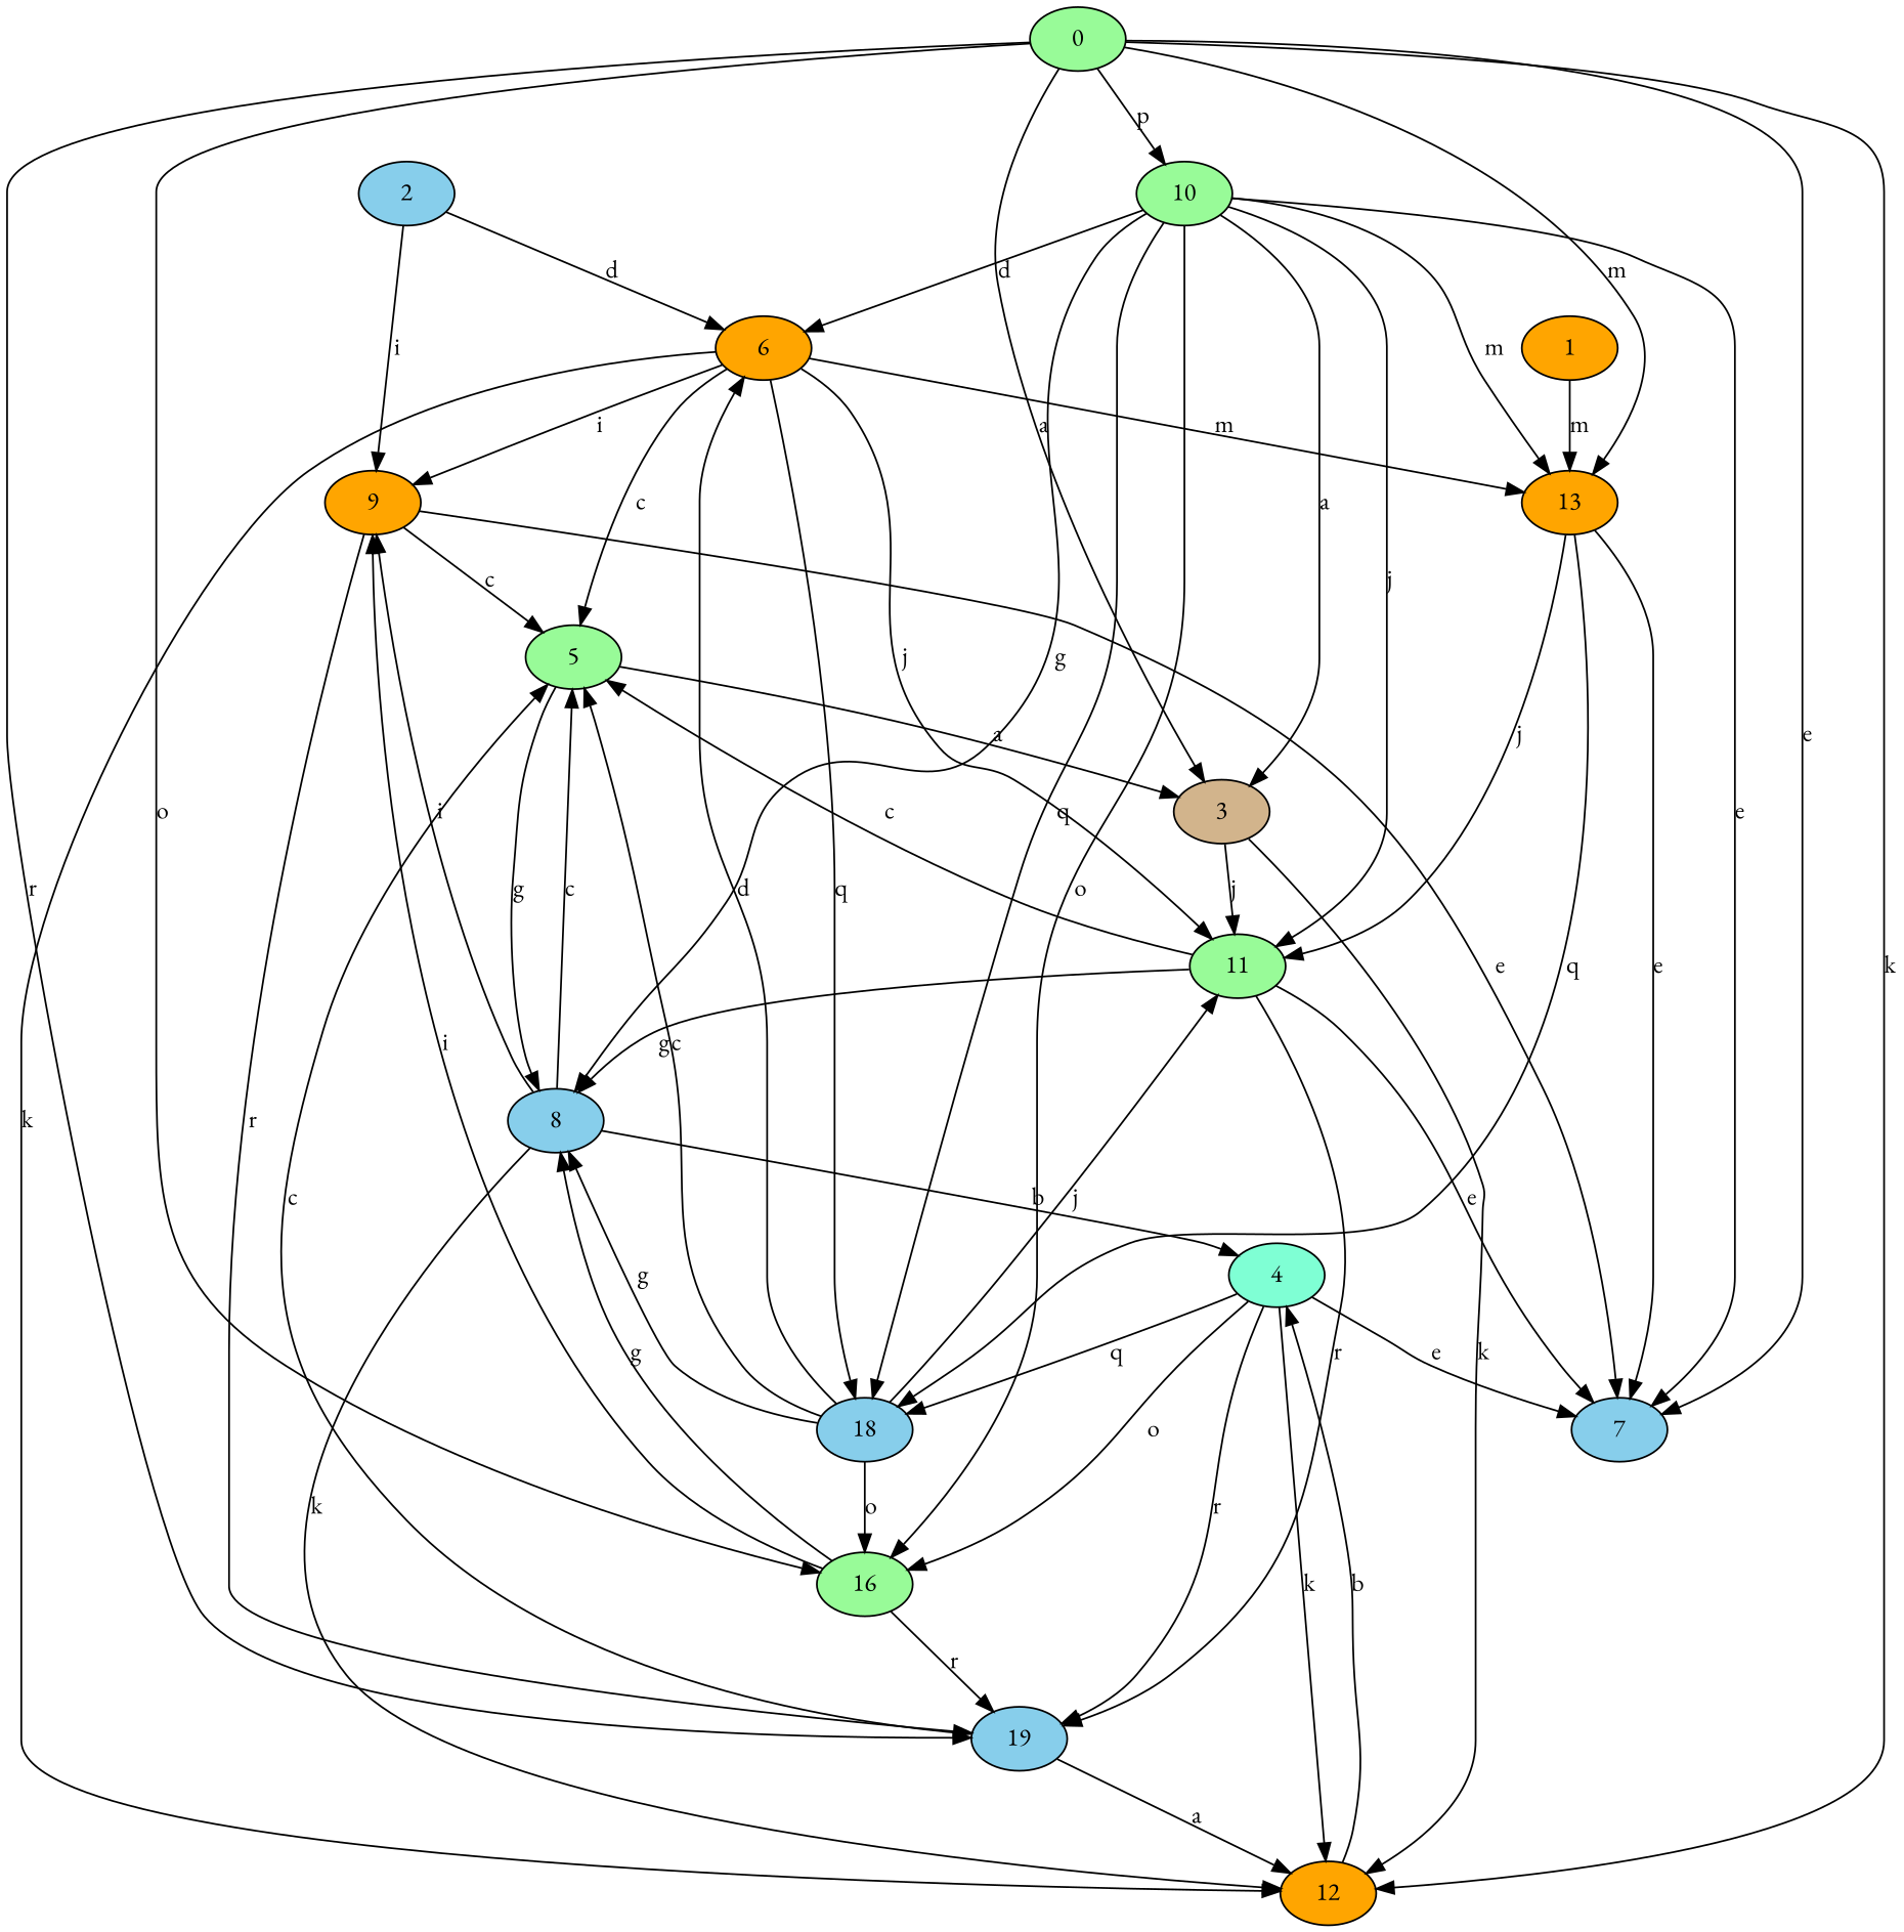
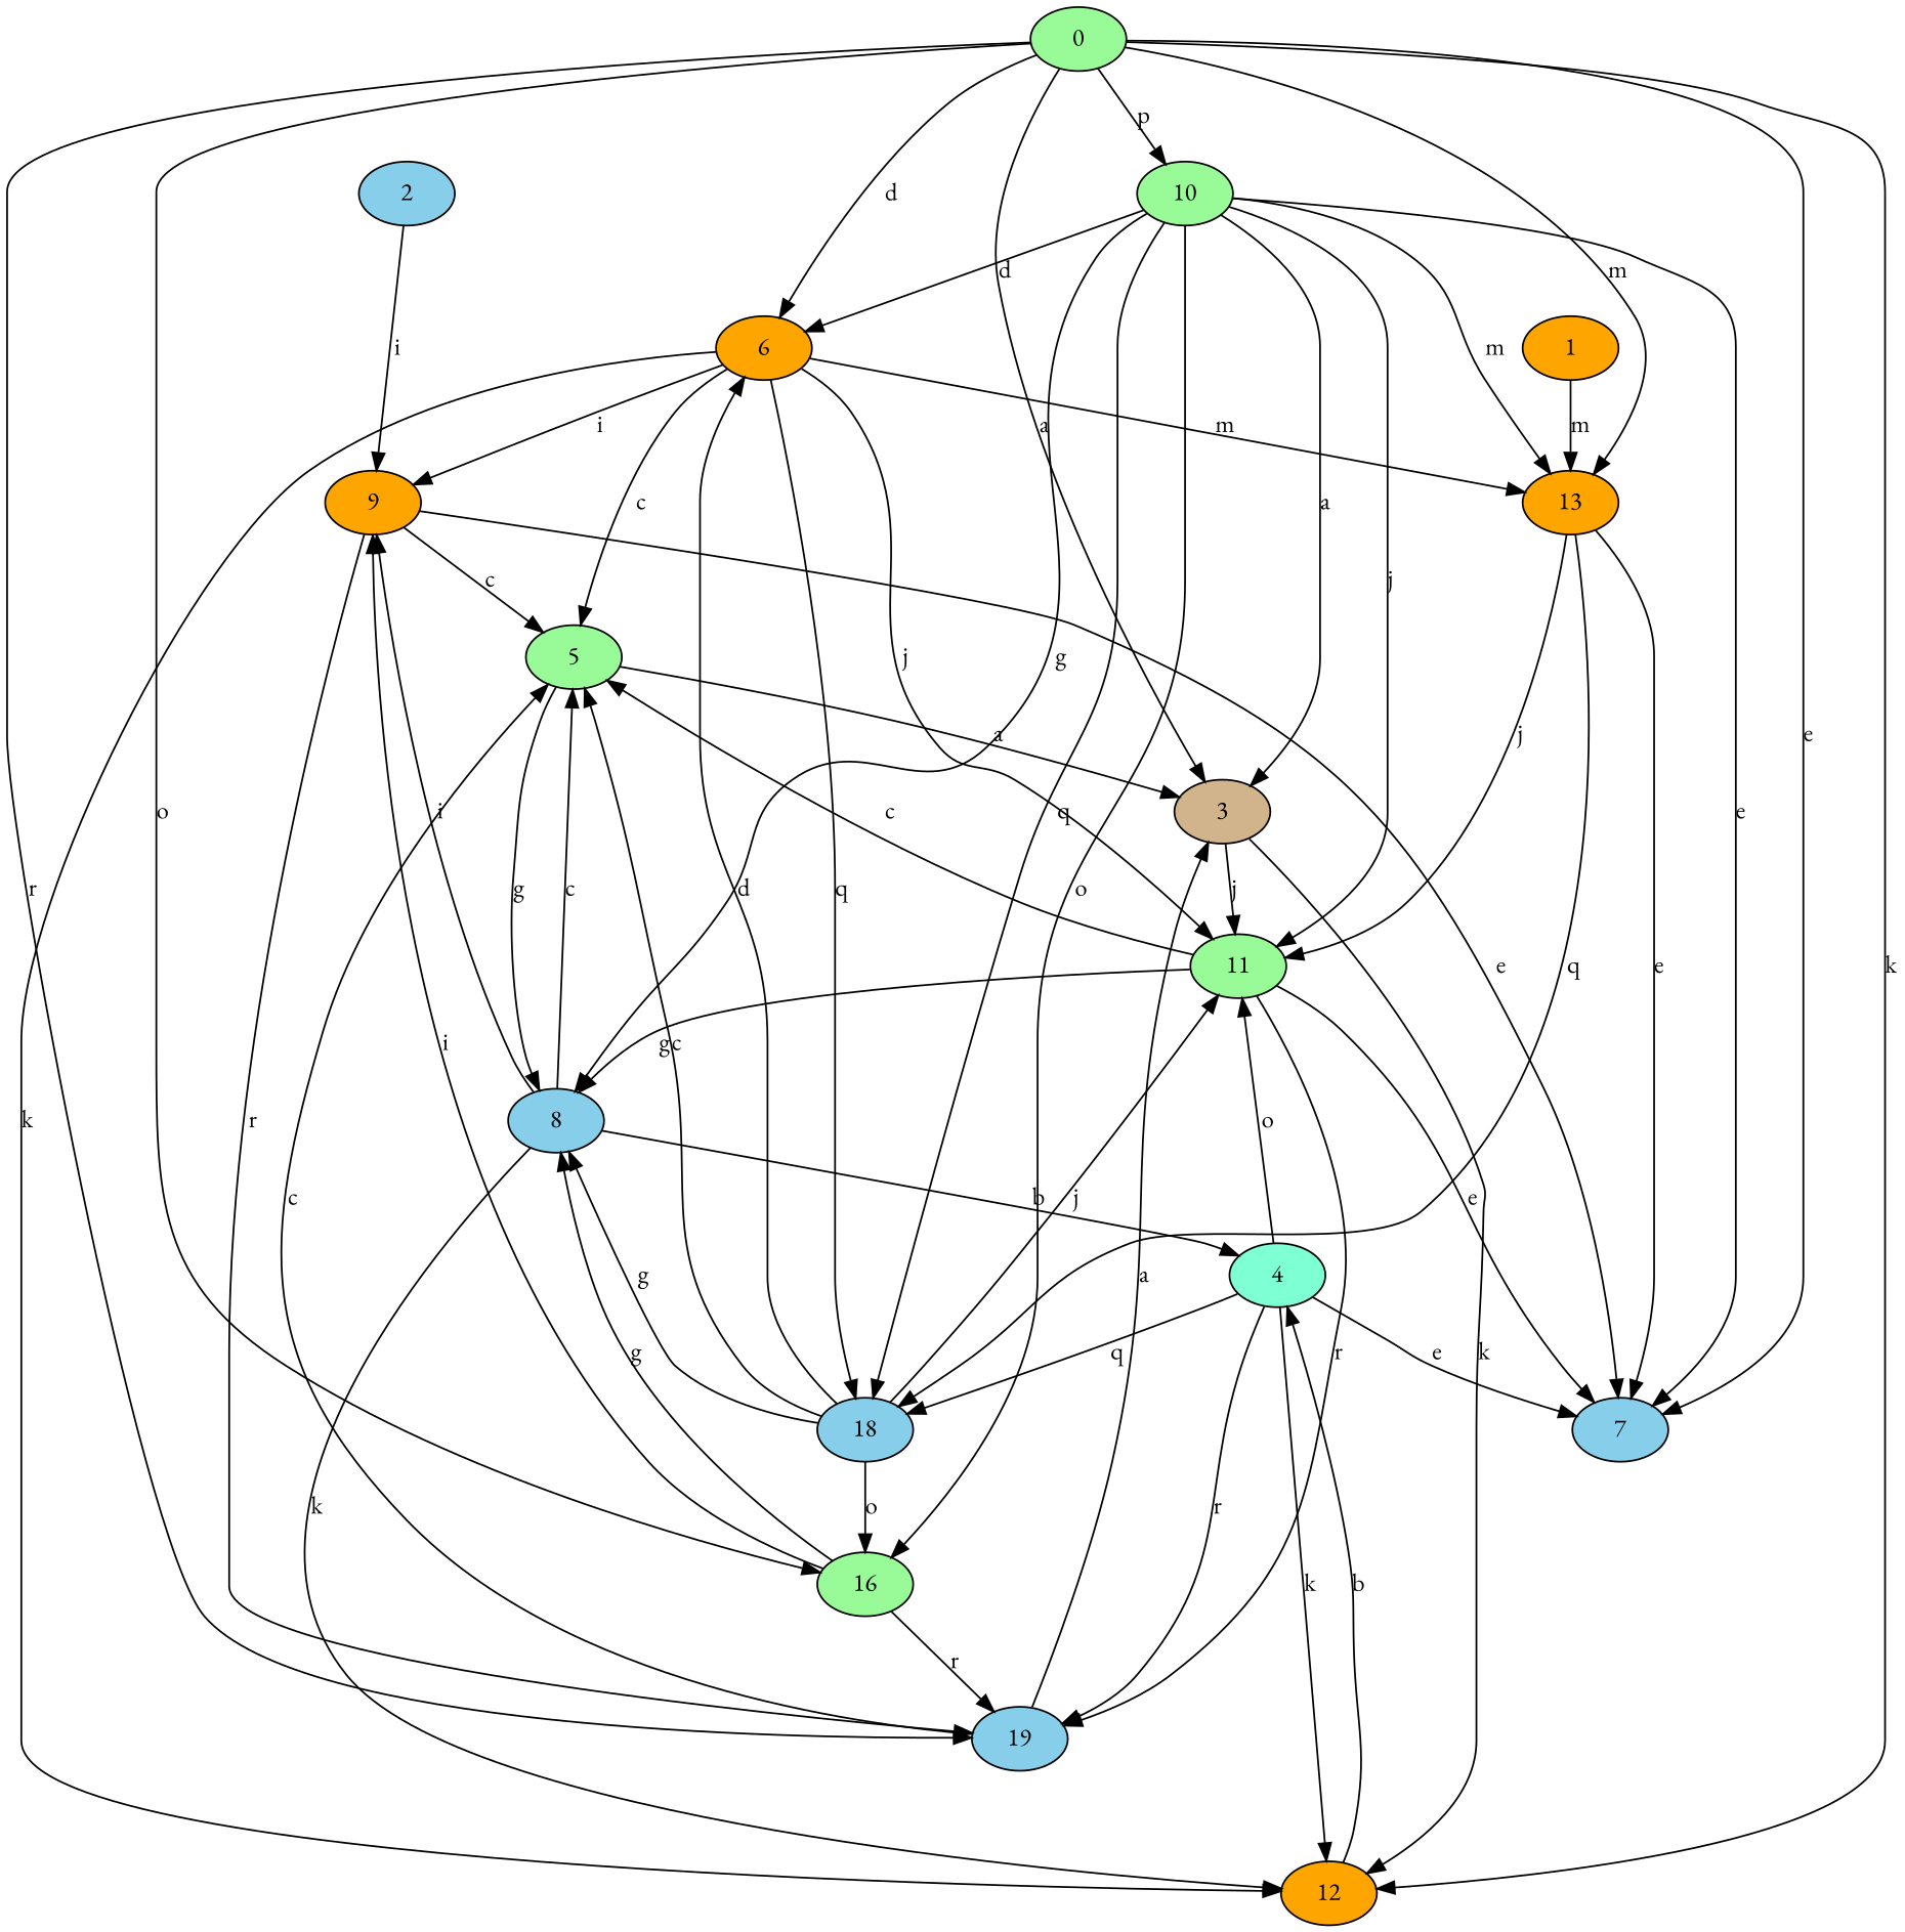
  strict digraph {
    fontname="EB Garamond"
    node [fillcolor=orange fontname="EB Garamond" style=filled]
    edge [fontname="EB Garamond"]
    6
    2 [fillcolor=skyblue]
    9
    11 [fillcolor=palegreen]
    12
    18 [fillcolor=skyblue]
    5 [fillcolor=palegreen]
    n8 [label=13]
    7 [fillcolor=skyblue]
    19 [fillcolor=skyblue]
    3 [fillcolor=tan]
    8 [fillcolor=skyblue]
    4 [fillcolor=aquamarine]
    16 [fillcolor=palegreen]
    0 [fillcolor=palegreen]
    n16 [fillcolor=palegreen label=10]
    1
    6 -> 9 [label=i]
    6 -> 11 [label=j]
    6 -> 12 [label=k]
    6 -> 18 [label=q]
    6 -> 5 [label=c]
    6 -> n8 [label=m]
-   2 -> 6 [label=d]
+   0 -> 6 [label=d]
    2 -> 9 [label=i]
    9 -> 5 [label=c]
    9 -> 7 [label=e]
    9 -> 19 [label=r]
    11 -> 5 [label=c]
    11 -> 7 [label=e]
    11 -> 19 [label=r]
    11 -> 8 [label=g]
    12 -> 4 [label=b]
    18 -> 6 [label=d]
    18 -> 11 [label=j]
    18 -> 5 [label=c]
    18 -> 8 [label=g]
    18 -> 16 [label=o]
    5 -> 3 [label=a]
    5 -> 8 [label=g]
    n8 -> 11 [label=j]
    n8 -> 18 [label=q]
    n8 -> 7 [label=e]
    19 -> 5 [label=c]
-   19 -> 12 [label=a]
+   19 -> 3 [label=a]
    3 -> 11 [label=j]
    3 -> 12 [label=k]
    8 -> 9 [label=i]
    8 -> 12 [label=k]
    8 -> 5 [label=c]
    8 -> 4 [label=b]
    4 -> 12 [label=k]
    4 -> 18 [label=q]
    4 -> 7 [label=e]
    4 -> 19 [label=r]
-   4 -> 16 [label=o]
+   4 -> 11 [label=o]
    16 -> 9 [label=i]
    16 -> 19 [label=r]
    16 -> 8 [label=g]
    0 -> 12 [label=k]
    0 -> n8 [label=m]
    0 -> 7 [label=e]
    0 -> 19 [label=r]
    0 -> 3 [label=a]
    0 -> 16 [label=o]
    0 -> n16 [label=p]
    n16 -> 6 [label=d]
    n16 -> 11 [label=j]
    n16 -> 18 [label=q]
    n16 -> n8 [label=m]
    n16 -> 7 [label=e]
    n16 -> 3 [label=a]
    n16 -> 8 [label=g]
    n16 -> 16 [label=o]
    1 -> n8 [label=m]
  }
